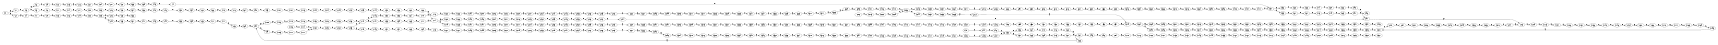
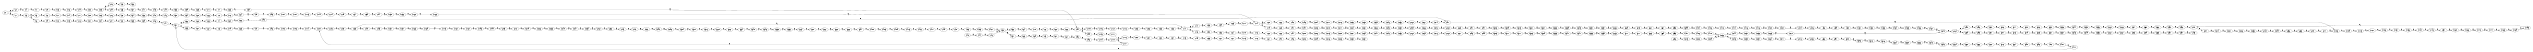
  strict digraph {
    rankdir=LR
    S0
    S1
    S2
    S3
    S4
    S5
    S6
    S7
    S8
    S9
    S10
    S11
    S12
    S13
    S14
    S15
    S16
    S17
    S18
    S19
    S20
    S21
    S22
    S23
    S24
    S25
    S26
    S27
    S28
    S29
    S30
    S31
    S32
    S33
    S34
    S35
    S36
    S37
    S38
    S39
    S41
    S42
    S43
    S40
    S44
    S45
    S46
    S47
    S48
    S49
    S50
    S51
    S52
    S53
    S54
    S55
    S56
    S57
    S58
    S59
    S60
    S61
    S62
    S63
    S64
    S65
    S66
    S67
    S68
    S69
    S70
    S71
    S72
    S73
    S74
    S75
    S76
    S77
    S78
    S79
    S80
    S81
    S82
    S83
    S84
    S85
    S86
    S87
    S88
    S89
    S90
    S91
    S92
    S93
    S94
    S95
    S96
    S97
    S98
    S99
    S100
    S101
+   S102
    S103
    S104
    S105
    S106
    S107
    S108
    S109
    S110
    S111
    S112
    S113
    S114
    S115
    S116
    S117
    S118
    S119
    S120
    S121
    S122
    S123
    S124
    S125
    S126
    S127
    S128
    S129
    S130
    S131
    S132
    S133
    S134
    S135
    S136
    S137
    S138
    S139
    S140
    S141
    S142
    S143
    S144
    S145
    S146
    S147
    S148
    S149
    S150
    S151
    S152
    S153
    S154
    S155
    S156
    S157
    S158
    S159
    S160
    S161
    S162
    S163
    S164
    S165
    S166
    S167
    S168
    S169
    S170
    S171
    S172
    S173
    S174
    S175
    S176
    S177
    S178
    S179
    S180
    S181
    S182
    S183
    S184
    S185
    S186
    S187
    S188
    S189
    S190
    S191
    S192
    S193
    S194
    S195
    S196
    S197
    S198
    S199
    S200
    S201
    S202
    S203
    S204
    S205
    S206
    S207
    S209
    S210
    S211
    S212
    S213
    S214
    S208
    S215
    S216
    S217
    S218
    S219
    S220
    S221
    S222
    S223
    S224
    S225
    S226
    S227
    S228
    S229
    S230
    S231
    S232
    S233
    S234
    S235
    S236
    S237
    S238
    S239
    S240
    S241
    S242
    S243
    S244
    S245
    S246
    S247
    S248
    S249
    S250
    S251
    S252
    S253
    S254
    S255
    S256
    S257
    S258
    S259
    S260
    S261
    S262
    S263
    S264
    S265
    S266
    S267
    S268
    S269
    S270
    S271
    S272
    S273
    S274
    S275
    S276
    S277
    S278
    S279
    S280
    S281
    S282
    S283
    S284
    S285
    S286
    S287
    S288
    S289
    S290
    S291
    S292
    S293
    S294
    S295
    S296
    S297
    S298
    S299
    S300
    S301
    S302
    S303
    S304
    S305
    S306
    S307
    S308
    S309
    S310
    S311
    S312
    S313
    S314
    S315
    S316
    S317
    S318
    S319
    S320
    S321
    S322
    S323
    S324
    S325
    S326
    S327
    S328
    S329
    S330
    S331
    S332
    S333
    S334
    S335
    S336
    S337
    S338
    S339
    S340
    S341
    S342
    S343
    S344
    S345
    S346
    S347
    S348
    S349
    S350
    S351
    S352
    S353
    S354
    S355
    S356
    S357
    S358
    S359
    S360
    S361
    S362
    S363
    S364
    S365
    S366
    S367
    S368
    S369
    S370
    S371
    S372
    S373
    S374
    S375
    S376
    S377
    S378
    S379
    S380
    S381
    S382
    S383
    S384
    S385
    S386
    S387
    S388
    S389
    S390
    S391
    S392
    S393
    S394
    S395
    S396
    S397
    S398
    S399
    S400
    S401
    S402
    S403
    S404
    S405
    S406
    S407
    S408
    S409
    S410
    S411
    S412
    S413
    S414
    S415
    S416
    S417
    S418
    S419
    S420
    S421
    S422
    S423
    S424
    S425
    S426
    S427
    S428
    S429
    S430
    S431
    S432
    S433
    S434
    S435
    S436
    S437
    S0 -> S1 [label=A]
    S0 -> S2 [label=C]
    S1 -> S3 [label=C]
    S2 -> S4 [label=A]
    S3 -> S5 [label=T]
    S3 -> S6 [label=G]
    S4 -> S7 [label=C]
    S5 -> S8 [label=C]
    S6 -> S9 [label=C]
    S7 -> S10 [label=C]
    S8 -> S11 [label=C]
    S9 -> S12 [label=C]
    S10 -> S13 [label=C]
    S11 -> S14 [label=C]
    S12 -> S15 [label=C]
    S13 -> S16 [label=C]
    S14 -> S17 [label=A]
    S15 -> S18 [label=A]
    S16 -> S19 [label=T]
    S17 -> S20 [label=T]
    S18 -> S21 [label=T]
    S19 -> S22 [label=T]
    S20 -> S23 [label=C]
    S21 -> S24 [label=C]
    S22 -> S25 [label=C]
    S23 -> S26 [label=T]
    S24 -> S27 [label=G]
    S25 -> S28 [label=C]
    S25 -> S29 [label=G]
    S26 -> S30 [label=G]
    S27 -> S31 [label=T]
    S28 -> S32 [label=T]
    S29 -> S33 [label=A]
    S30 -> S34 [label=C]
    S31 -> S35 [label=C]
    S32 -> S36 [label=G]
    S33 -> S37 [label=T]
    S34 -> S38 [label=C]
    S35 -> S39 [label=C]
    S37 -> S41 [label=C]
    S38 -> S42 [label=A]
    S39 -> S43 [label=T]
    S41 -> S45 [label=G]
    S42 -> S46 [label=G]
    S43 -> S47 [label=C]
    S40 -> S44 [label=C]
    S44 -> S48 [label=C]
    S45 -> S49 [label=T]
    S46 -> S50 [label=T]
    S47 -> S51 [label=T]
    S48 -> S52 [label=T]
    S49 -> S53 [label=T]
    S50 -> S54 [label=C]
    S51 -> S55 [label=T]
    S51 -> S56 [label=G]
    S52 -> S57 [label=A]
    S52 -> S58 [label=T]
    S53 -> S59 [label=T]
    S54 -> S60 [label=G]
    S55 -> S61 [label=C]
    S56 -> S62 [label=T]
    S57 -> S63 [label=C]
    S58 -> S64 [label=G]
    S59 -> S65 [label=G]
    S60 -> S66 [label=T]
    S61 -> S67 [label=T]
    S62 -> S68 [label=C]
    S63 -> S69 [label=T]
    S64 -> S70 [label=T]
    S65 -> S71 [label=T]
    S66 -> S72 [label=A]
    S67 -> S73 [label=C]
    S68 -> S74 [label=G]
    S69 -> S75 [label=A]
    S70 -> S76 [label=A]
    S71 -> S77 [label=A]
    S72 -> S78 [label=A]
    S73 -> S79 [label=G]
    S74 -> S80 [label=T]
    S75 -> S81 [label=C]
    S76 -> S82 [label=G]
    S77 -> S83 [label=G]
    S78 -> S84 [label=G]
    S79 -> S85 [label=G]
    S80 -> S86 [label=G]
    S81 -> S87 [label=C]
    S82 -> S88 [label=G]
    S83 -> S89 [label=G]
    S84 -> S90 [label=A]
    S85 -> S91 [label=A]
    S86 -> S92 [label=G]
    S87 -> S93 [label=A]
    S88 -> S94 [label=A]
    S89 -> S94 [label=A]
    S90 -> S95 [label=C]
    S91 -> S96 [label=G]
    S92 -> S97 [label=T]
    S93 -> S98 [label=G]
    S94 -> S99 [label=G]
    S94 -> S100 [label=A]
    S95 -> S101 [label=G]
+   S96 -> S102 [label=A]
    S97 -> S103 [label=A]
    S98 -> S104 [label=G]
    S99 -> S105 [label=A]
    S100 -> S106 [label=A]
    S101 -> S107 [label=G]
+   S102 -> S108 [label=G]
    S103 -> S109 [label=C]
    S104 -> S110 [label=A]
    S105 -> S111 [label=G]
    S106 -> S112 [label=G]
    S107 -> S113 [label=C]
    S108 -> S114 [label=G]
    S109 -> S115 [label=C]
    S110 -> S116 [label=G]
    S111 -> S117 [label=G]
    S112 -> S118 [label=G]
    S113 -> S119 [label=T]
    S114 -> S120 [label=T]
    S115 -> S121 [label=G]
    S116 -> S122 [label=A]
    S117 -> S120 [label=T]
    S118 -> S123 [label=T]
    S119 -> S124 [label=C]
    S120 -> S125 [label=C]
    S121 -> S126 [label=G]
    S122 -> S127 [label=G]
    S123 -> S128 [label=C]
    S124 -> S129 [label=T]
    S125 -> S130 [label=C]
    S126 -> S131 [label=T]
    S127 -> S132 [label=T]
    S128 -> S133 [label=C]
    S129 -> S134 [label=C]
    S130 -> S135 [label=C]
    S131 -> S136 [label=G]
    S132 -> S137 [label=C]
    S133 -> S138 [label=C]
    S134 -> S139 [label=G]
    S135 -> S140 [label=A]
    S135 -> S141 [label=G]
    S136 -> S142 [label=G]
    S137 -> S143 [label=A]
    S138 -> S141 [label=G]
    S139 -> S144 [label=A]
    S140 -> S145 [label=G]
    S141 -> S146 [label=G]
    S141 -> S147 [label=A]
    S142 -> S148 [label=T]
    S143 -> S149 [label=G]
    S144 -> S150 [label=A]
    S145 -> S151 [label=A]
    S146 -> S152 [label=A]
    S147 -> S153 [label=A]
    S148 -> S154 [label=T]
    S149 -> S155 [label=G]
    S150 -> S156 [label=G]
    S151 -> S157 [label=G]
    S152 -> S158 [label=G]
    S153 -> S159 [label=G]
    S154 -> S160 [label=A]
    S155 -> S161 [label=A]
    S156 -> S162 [label=T]
    S157 -> S163 [label=C]
    S158 -> S164 [label=G]
    S159 -> S165 [label=T]
    S160 -> S166 [label=G]
    S161 -> S167 [label=C]
    S162 -> S168 [label=C]
    S163 -> S169 [label=C]
    S164 -> S170 [label=C]
    S165 -> S171 [label=C]
    S166 -> S172 [label=A]
    S167 -> S173 [label=C]
    S168 -> S174 [label=G]
    S169 -> S175 [label=A]
    S170 -> S176 [label=G]
    S171 -> S174 [label=G]
    S172 -> S177 [label=A]
    S173 -> S178 [label=A]
    S174 -> S179 [label=C]
    S174 -> S180 [label=A]
    S175 -> S181 [label=C]
    S176 -> S182 [label=T]
    S177 -> S183 [label=G]
    S178 -> S184 [label=G]
    S179 -> S185 [label=G]
    S180 -> S186 [label=G]
    S181 -> S187 [label=G]
    S182 -> S188 [label=G]
    S183 -> S189 [label=G]
    S184 -> S190 [label=T]
    S185 -> S191 [label=G]
    S186 -> S192 [label=G]
    S187 -> S193 [label=G]
    S188 -> S194 [label=G]
    S189 -> S195 [label=G]
    S190 -> S196 [label=C]
    S191 -> S197 [label=C]
    S192 -> S198 [label=T]
    S193 -> S199 [label=T]
    S194 -> S200 [label=T]
    S195 -> S201 [label=G]
    S196 -> S202 [label=T]
    S197 -> S203 [label=T]
    S198 -> S204 [label=A]
    S199 -> S205 [label=T]
    S200 -> S206 [label=A]
    S201 -> S207 [label=T]
    S202 -> S209 [label=C]
    S203 -> S210 [label=A]
    S204 -> S211 [label=T]
    S205 -> S212 [label=A]
    S206 -> S213 [label=T]
    S207 -> S214 [label=C]
    S209 -> S216 [label=T]
    S210 -> S217 [label=T]
    S211 -> S218 [label=A]
    S212 -> S219 [label=C]
    S213 -> S220 [label=G]
    S214 -> S221 [label=T]
    S208 -> S215 [label=T]
    S215 -> S222 [label=C]
    S216 -> S223 [label=G]
    S217 -> S224 [label=A]
    S218 -> S225 [label=A]
    S219 -> S226 [label=T]
    S220 -> S227 [label=A]
    S221 -> S228 [label=C]
    S222 -> S229 [label=C]
    S223 -> S230 [label=T]
    S224 -> S231 [label=G]
    S225 -> S232 [label=G]
    S226 -> S233 [label=G]
    S227 -> S234 [label=G]
    S228 -> S235 [label=T]
    S229 -> S236 [label=G]
    S230 -> S237 [label=A]
    S231 -> S238 [label=T]
    S232 -> S239 [label=T]
    S233 -> S240 [label=C]
    S234 -> S241 [label=C]
    S235 -> S242 [label=C]
    S236 -> S243 [label=C]
    S236 -> S244 [label=T]
    S238 -> S245 [label=A]
    S239 -> S246 [label=C]
    S240 -> S247 [label=A]
    S241 -> S248 [label=G]
    S242 -> S249 [label=G]
    S243 -> S250 [label=C]
    S244 -> S251 [label=C]
    S245 -> S252 [label=G]
    S246 -> S253 [label=G]
    S247 -> S254 [label=G]
    S248 -> S255 [label=G]
    S249 -> S256 [label=T]
    S250 -> S257 [label=G]
    S251 -> S258 [label=G]
    S252 -> S259 [label=C]
    S253 -> S260 [label=T]
    S254 -> S261 [label=A]
    S255 -> S262 [label=T]
    S256 -> S263 [label=G]
    S257 -> S264 [label=G]
    S258 -> S265 [label=G]
    S259 -> S266 [label=C]
    S260 -> S267 [label=G]
    S261 -> S268 [label=C]
    S262 -> S269 [label=C]
    S263 -> S270 [label=G]
    S264 -> S271 [label=A]
    S265 -> S272 [label=A]
    S266 -> S273 [label=G]
    S267 -> S274 [label=G]
    S268 -> S275 [label=G]
    S269 -> S276 [label=G]
    S270 -> S277 [label=T]
    S271 -> S278 [label=A]
    S272 -> S279 [label=A]
    S273 -> S280 [label=A]
    S274 -> S97 [label=T]
    S275 -> S281 [label=G]
    S276 -> S282 [label=C]
    S277 -> S103 [label=A]
    S278 -> S283 [label=C]
    S279 -> S284 [label=C]
    S280 -> S285 [label=A]
    S281 -> S286 [label=A]
    S282 -> S287 [label=A]
    S283 -> S288 [label=T]
    S284 -> S289 [label=A]
    S284 -> S290 [label=T]
    S285 -> S291 [label=A]
    S286 -> S292 [label=C]
    S287 -> S293 [label=C]
    S288 -> S294 [label=G]
    S289 -> S295 [label=G]
    S290 -> S296 [label=A]
    S291 -> S297 [label=C]
    S292 -> S298 [label=A]
    S293 -> S299 [label=G]
    S294 -> S300 [label=C]
    S295 -> S301 [label=G]
    S296 -> S302 [label=C]
    S297 -> S303 [label=C]
    S298 -> S304 [label=C]
    S299 -> S305 [label=C]
    S300 -> S306 [label=A]
    S301 -> S307 [label=A]
    S302 -> S308 [label=A]
    S303 -> S309 [label=C]
    S304 -> S310 [label=A]
    S305 -> S311 [label=G]
    S306 -> S312 [label=A]
    S307 -> S313 [label=A]
    S308 -> S314 [label=A]
    S309 -> S315 [label=C]
    S310 -> S316 [label=C]
    S311 -> S317 [label=C]
    S312 -> S318 [label=C]
    S313 -> S319 [label=T]
    S314 -> S320 [label=C]
    S315 -> S321 [label=G]
    S316 -> S322 [label=C]
    S317 -> S323 [label=G]
    S318 -> S324 [label=C]
    S319 -> S325 [label=A]
    S320 -> S326 [label=G]
    S321 -> S327 [label=A]
    S322 -> S328 [label=T]
    S323 -> S329 [label=G]
    S324 -> S330 [label=A]
    S325 -> S331 [label=G]
    S326 -> S332 [label=A]
    S327 -> S333 [label=C]
    S328 -> S334 [label=C]
    S329 -> S335 [label=C]
    S330 -> S336 [label=G]
    S331 -> S337 [label=T]
    S332 -> S338 [label=A]
    S333 -> S339 [label=T]
    S334 -> S340 [label=T]
    S335 -> S341 [label=T]
    S336 -> S342 [label=A]
    S337 -> S343 [label=C]
    S338 -> S344 [label=A]
    S339 -> S345 [label=A]
    S340 -> S346 [label=A]
    S341 -> S347 [label=G]
    S342 -> S348 [label=A]
    S343 -> S349 [label=T]
    S344 -> S350 [label=A]
    S345 -> S351 [label=G]
    S346 -> S352 [label=G]
    S347 -> S353 [label=G]
    S348 -> S354 [label=C]
    S349 -> S355 [label=C]
    S350 -> S356 [label=C]
    S351 -> S357 [label=A]
    S352 -> S358 [label=A]
    S353 -> S359 [label=A]
    S354 -> S360 [label=A]
    S355 -> S361 [label=T]
    S356 -> S362 [label=A]
    S357 -> S363 [label=A]
    S358 -> S364 [label=A]
    S359 -> S365 [label=A]
    S360 -> S366 [label=G]
    S361 -> S367 [label=C]
    S362 -> S368 [label=G]
    S363 -> S369 [label=T]
    S364 -> S370 [label=C]
    S365 -> S371 [label=T]
    S366 -> S372 [label=C]
    S367 -> S373 [label=T]
    S368 -> S374 [label=A]
    S369 -> S375 [label=C]
    S370 -> S376 [label=G]
    S371 -> S377 [label=G]
    S372 -> S378 [label=C]
    S373 -> S379 [label=G]
    S374 -> S380 [label=A]
    S375 -> S381 [label=G]
    S376 -> S382 [label=A]
    S377 -> S383 [label=G]
    S378 -> S384 [label=G]
    S379 -> S385 [label=A]
    S380 -> S386 [label=G]
    S381 -> S387 [label=G]
    S382 -> S388 [label=G]
    S383 -> S389 [label=G]
    S384 -> S390 [label=T]
    S385 -> S391 [label=G]
    S386 -> S392 [label=G]
    S387 -> S393 [label=G]
    S388 -> S394 [label=G]
    S389 -> S395 [label=G]
    S390 -> S396 [label=C]
    S391 -> S397 [label=T]
    S392 -> S398 [label=G]
    S393 -> S399 [label=T]
    S394 -> S400 [label=T]
    S395 -> S401 [label=T]
    S396 -> S402 [label=C]
    S397 -> S403 [label=A]
    S398 -> S201 [label=G]
    S399 -> S404 [label=A]
    S400 -> S405 [label=G]
    S401 -> S406 [label=C]
    S402 -> S407 [label=T]
    S404 -> S408 [label=T]
    S405 -> S409 [label=T]
    S406 -> S410 [label=C]
    S407 -> S411 [label=C]
    S408 -> S412 [label=C]
    S409 -> S413 [label=C]
    S410 -> S236 [label=G]
    S411 -> S51 [label=T]
    S412 -> S414 [label=C]
    S413 -> S415 [label=C]
    S414 -> S416 [label=C]
    S415 -> S417 [label=C]
    S416 -> S418 [label=G]
    S417 -> S419 [label=T]
    S418 -> S420 [label=A]
    S419 -> S421 [label=G]
    S420 -> S422 [label=A]
    S421 -> S423 [label=T]
    S422 -> S424 [label=A]
    S423 -> S425 [label=C]
    S424 -> S426 [label=G]
    S425 -> S427 [label=C]
    S426 -> S428 [label=T]
    S427 -> S52 [label=T]
    S428 -> S429 [label=G]
    S429 -> S430 [label=T]
    S430 -> S431 [label=C]
    S431 -> S432 [label=G]
    S432 -> S433 [label=T]
    S433 -> S434 [label=C]
    S434 -> S435 [label=G]
    S435 -> S436 [label=G]
    S436 -> S437 [label=A]
    S437 -> S279 [label=A]
  }
